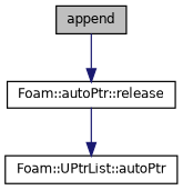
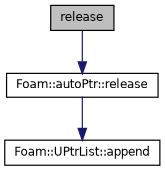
  digraph {
    rankdir=TB
    node [color=black fontname=Helvetica fontsize=10 shape=record]
    edge [color=midnightblue fontname=Helvetica fontsize=10 labelfontname=Helvetica labelfontsize=10 style=solid]
-   n1 [fillcolor=grey75 fontcolor=black height=0.2 label=append style=filled width=0.4]
+   n1 [fillcolor=grey75 fontcolor=black height=0.2 label=release style=filled width=0.4]
    n2 [height=0.2 label="Foam::autoPtr::release" width=0.4]
-   n3 [height=0.2 label="Foam::UPtrList::autoPtr" width=0.4]
+   n3 [height=0.2 label="Foam::UPtrList::append" width=0.4]
    n1 -> n2
    n2 -> n3
  }
